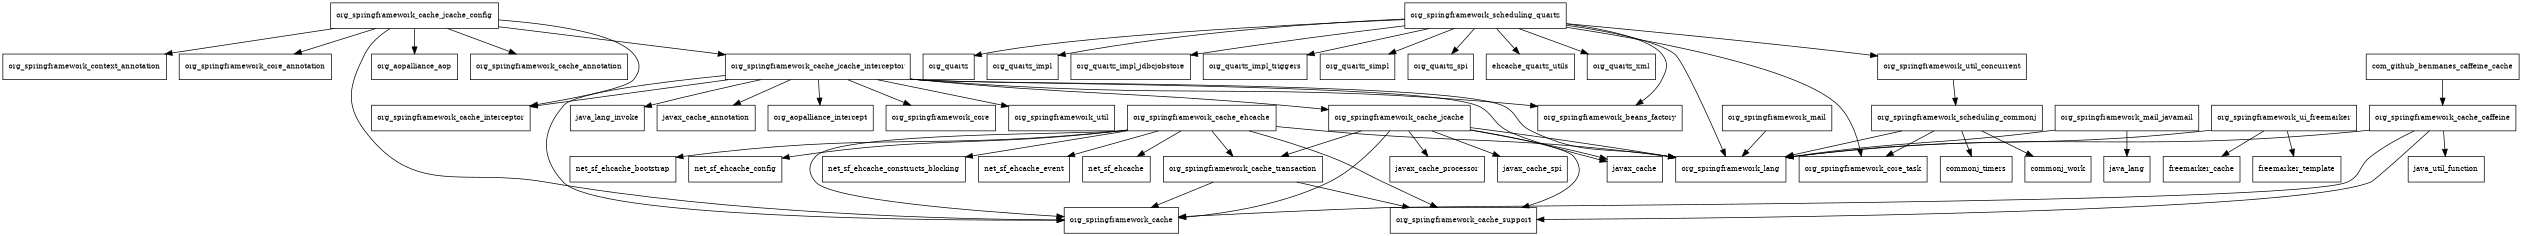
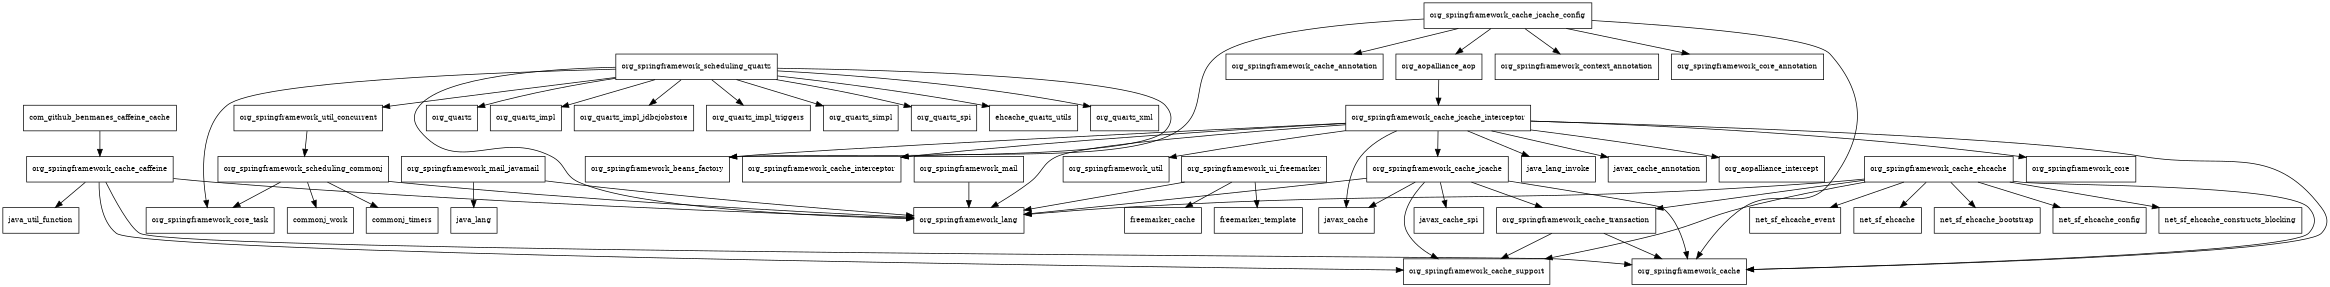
  digraph {
    node [fontsize=10.0 shape=box]
    org_springframework_cache_caffeine
    java_util_function
    org_springframework_cache
    org_springframework_cache_support
    org_springframework_lang
    com_github_benmanes_caffeine_cache
    org_springframework_cache_ehcache
    net_sf_ehcache
    net_sf_ehcache_bootstrap
    net_sf_ehcache_config
    net_sf_ehcache_constructs_blocking
    net_sf_ehcache_event
    org_springframework_cache_transaction
    org_springframework_cache_jcache
    javax_cache
-   javax_cache_processor
    javax_cache_spi
    org_springframework_cache_jcache_config
    org_aopalliance_aop
    org_springframework_cache_annotation
    org_springframework_cache_interceptor
    org_springframework_cache_jcache_interceptor
    org_springframework_context_annotation
    org_springframework_core_annotation
    java_lang_invoke
    javax_cache_annotation
    org_aopalliance_intercept
    org_springframework_beans_factory
    org_springframework_core
    org_springframework_util
    org_springframework_mail
    org_springframework_mail_javamail
    java_lang
    org_springframework_scheduling_commonj
    commonj_timers
    commonj_work
    org_springframework_core_task
    org_springframework_util_concurrent
    org_springframework_scheduling_quartz
    org_quartz
    org_quartz_impl
    org_quartz_impl_jdbcjobstore
    org_quartz_impl_triggers
    org_quartz_simpl
    org_quartz_spi
    n46 [label=ehcache_quartz_utils]
    org_quartz_xml
    org_springframework_ui_freemarker
    freemarker_cache
    freemarker_template
    org_springframework_cache_caffeine -> java_util_function
    org_springframework_cache_caffeine -> org_springframework_cache
    org_springframework_cache_caffeine -> org_springframework_cache_support
    org_springframework_cache_caffeine -> org_springframework_lang
    com_github_benmanes_caffeine_cache -> org_springframework_cache_caffeine
    org_springframework_cache_ehcache -> org_springframework_cache
    org_springframework_cache_ehcache -> org_springframework_cache_support
    org_springframework_cache_ehcache -> org_springframework_lang
    org_springframework_cache_ehcache -> net_sf_ehcache
    org_springframework_cache_ehcache -> net_sf_ehcache_bootstrap
    org_springframework_cache_ehcache -> net_sf_ehcache_config
    org_springframework_cache_ehcache -> net_sf_ehcache_constructs_blocking
    org_springframework_cache_ehcache -> net_sf_ehcache_event
    org_springframework_cache_ehcache -> org_springframework_cache_transaction
    org_springframework_cache_transaction -> org_springframework_cache
    org_springframework_cache_transaction -> org_springframework_cache_support
    org_springframework_cache_jcache -> org_springframework_cache
    org_springframework_cache_jcache -> org_springframework_cache_support
    org_springframework_cache_jcache -> org_springframework_lang
    org_springframework_cache_jcache -> org_springframework_cache_transaction
    org_springframework_cache_jcache -> javax_cache
-   org_springframework_cache_jcache -> javax_cache_processor
    org_springframework_cache_jcache -> javax_cache_spi
    org_springframework_cache_jcache_config -> org_springframework_cache
    org_springframework_cache_jcache_config -> org_aopalliance_aop
    org_springframework_cache_jcache_config -> org_springframework_cache_annotation
    org_springframework_cache_jcache_config -> org_springframework_cache_interceptor
-   org_springframework_cache_jcache_config -> org_springframework_cache_jcache_interceptor
+   org_aopalliance_aop -> org_springframework_cache_jcache_interceptor
    org_springframework_cache_jcache_config -> org_springframework_context_annotation
    org_springframework_cache_jcache_config -> org_springframework_core_annotation
    org_springframework_cache_jcache_interceptor -> org_springframework_cache
    org_springframework_cache_jcache_interceptor -> org_springframework_lang
    org_springframework_cache_jcache_interceptor -> org_springframework_cache_jcache
    org_springframework_cache_jcache_interceptor -> javax_cache
    org_springframework_cache_jcache_interceptor -> org_springframework_cache_interceptor
    org_springframework_cache_jcache_interceptor -> java_lang_invoke
    org_springframework_cache_jcache_interceptor -> javax_cache_annotation
    org_springframework_cache_jcache_interceptor -> org_aopalliance_intercept
    org_springframework_cache_jcache_interceptor -> org_springframework_beans_factory
    org_springframework_cache_jcache_interceptor -> org_springframework_core
    org_springframework_cache_jcache_interceptor -> org_springframework_util
    org_springframework_mail -> org_springframework_lang
    org_springframework_mail_javamail -> org_springframework_lang
    org_springframework_mail_javamail -> java_lang
    org_springframework_scheduling_commonj -> org_springframework_lang
    org_springframework_scheduling_commonj -> commonj_timers
    org_springframework_scheduling_commonj -> commonj_work
    org_springframework_scheduling_commonj -> org_springframework_core_task
    org_springframework_util_concurrent -> org_springframework_scheduling_commonj
    org_springframework_scheduling_quartz -> org_springframework_lang
    org_springframework_scheduling_quartz -> org_springframework_beans_factory
    org_springframework_scheduling_quartz -> org_springframework_core_task
    org_springframework_scheduling_quartz -> org_springframework_util_concurrent
    org_springframework_scheduling_quartz -> org_quartz
    org_springframework_scheduling_quartz -> org_quartz_impl
    org_springframework_scheduling_quartz -> org_quartz_impl_jdbcjobstore
    org_springframework_scheduling_quartz -> org_quartz_impl_triggers
    org_springframework_scheduling_quartz -> org_quartz_simpl
    org_springframework_scheduling_quartz -> org_quartz_spi
    org_springframework_scheduling_quartz -> n46
    org_springframework_scheduling_quartz -> org_quartz_xml
    org_springframework_ui_freemarker -> org_springframework_lang
    org_springframework_ui_freemarker -> freemarker_cache
    org_springframework_ui_freemarker -> freemarker_template
  }
